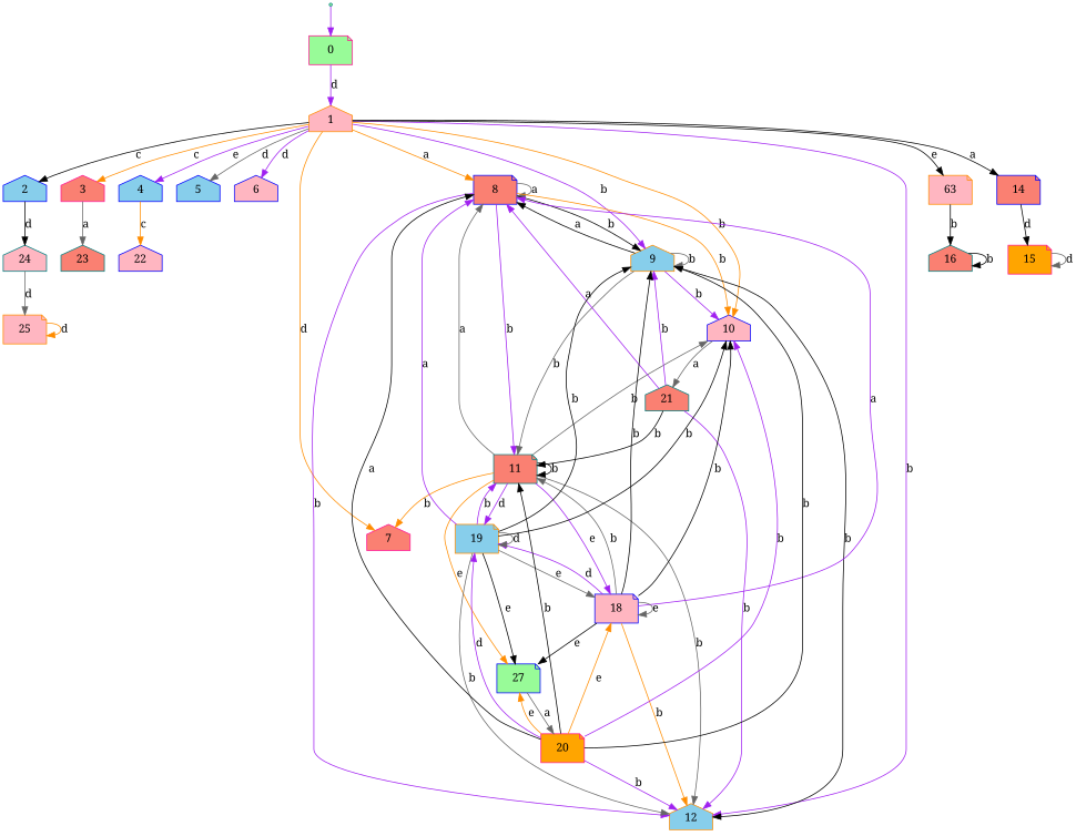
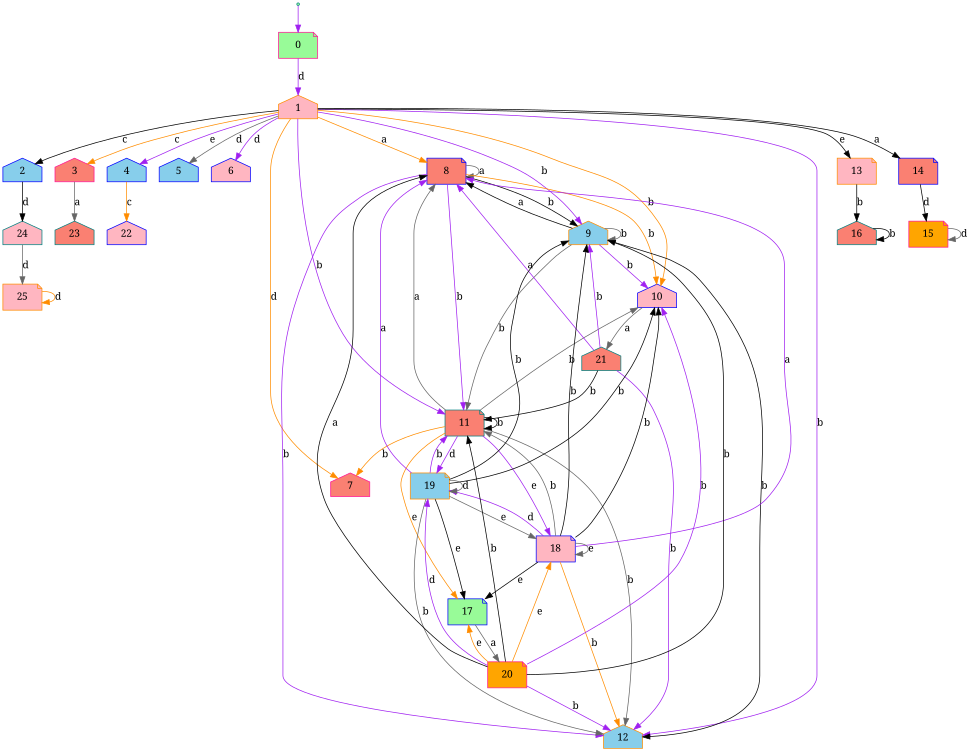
  digraph {
    fontname="Noto Serif"
    rankdir=TB
    node [color=blue fillcolor=lightpink fontname="Noto Serif" shape=house style=filled]
    edge [color=purple fontname="Noto Serif"]
    dummy0 [color=teal fillcolor=palegreen shape=point]
    0 [color=deeppink fillcolor=palegreen shape=note]
    1 [color=darkorange]
    2 [fillcolor=skyblue]
    3 [color=deeppink fillcolor=salmon]
    4 [fillcolor=skyblue]
    5 [fillcolor=skyblue]
    6
    7 [color=deeppink fillcolor=salmon]
    8 [fillcolor=salmon shape=note]
    9 [color=darkorange fillcolor=skyblue]
    10
    11 [color=teal fillcolor=salmon shape=note]
    12 [color=darkorange fillcolor=skyblue]
-   13 [color=darkorange shape=note label=63]
+   13 [color=darkorange shape=note]
    14 [fillcolor=salmon shape=note]
    24 [color=teal]
    23 [color=teal fillcolor=salmon]
    22
    21 [color=teal fillcolor=salmon]
-   17 [fillcolor=palegreen shape=note label=27]
+   17 [fillcolor=palegreen shape=note]
    18 [shape=note]
    19 [color=darkorange fillcolor=skyblue shape=note]
    16 [color=teal fillcolor=salmon]
    15 [color=deeppink fillcolor=orange shape=note]
    25 [color=darkorange shape=note]
    20 [color=deeppink fillcolor=orange shape=note]
    dummy0 -> 0
    0 -> 1 [label=d]
    1 -> 2 [color=black label=c]
    1 -> 3 [color=darkorange label=c]
    1 -> 4 [label=e]
    1 -> 5 [color=gray40 label=d]
    1 -> 6 [label=d]
    1 -> 7 [color=darkorange label=d]
    1 -> 8 [color=darkorange label=a]
    1 -> 9 [label=b]
    1 -> 10 [color=darkorange label=b]
+   1 -> 11 [label=b]
    1 -> 12 [label=b]
    1 -> 13 [color=black label=e]
    1 -> 14 [color=black label=a]
    2 -> 24 [color=black label=d]
    3 -> 23 [color=gray40 label=a]
    4 -> 22 [color=darkorange label=c]
    8 -> 8 [color=gray40 label=a]
    8 -> 9 [color=black label=b]
    8 -> 10 [color=darkorange label=b]
    8 -> 11 [label=b]
    8 -> 12 [label=b]
    9 -> 8 [color=black label=a]
    9 -> 9 [color=gray40 label=b]
    9 -> 10 [label=b]
    9 -> 11 [color=gray40 label=b]
    9 -> 12 [color=black label=b]
    10 -> 21 [color=gray40 label=a]
    11 -> 7 [color=darkorange label=b]
    11 -> 8 [color=gray40 label=a]
    11 -> 10 [color=gray40 label=b]
    11 -> 11 [color=black label=b]
    11 -> 12 [color=gray40 label=b]
    11 -> 17 [color=darkorange label=e]
    11 -> 18 [label=e]
    11 -> 19 [label=d]
    13 -> 16 [color=black label=b]
    14 -> 15 [color=black label=d]
    24 -> 25 [color=gray40 label=d]
    21 -> 8 [label=a]
    21 -> 9 [label=b]
    21 -> 11 [color=black label=b]
    21 -> 12 [label=b]
    17 -> 20 [color=gray40 label=a]
    18 -> 8 [label=a]
    18 -> 9 [color=black label=b]
    18 -> 10 [color=black label=b]
    18 -> 11 [color=gray40 label=b]
    18 -> 12 [color=darkorange label=b]
    18 -> 17 [color=black label=e]
    18 -> 18 [color=gray40 label=e]
    18 -> 19 [label=d]
    19 -> 8 [label=a]
    19 -> 9 [color=black label=b]
    19 -> 10 [color=black label=b]
    19 -> 11 [label=b]
    19 -> 12 [color=gray40 label=b]
    19 -> 17 [color=black label=e]
    19 -> 18 [color=gray40 label=e]
    19 -> 19 [color=gray40 label=d]
    16 -> 16 [color=black label=b]
    15 -> 15 [color=gray40 label=d]
    25 -> 25 [color=darkorange label=d]
    20 -> 8 [color=black label=a]
    20 -> 9 [color=black label=b]
    20 -> 10 [label=b]
    20 -> 11 [color=black label=b]
    20 -> 12 [label=b]
    20 -> 17 [color=darkorange label=e]
    20 -> 18 [color=darkorange label=e]
    20 -> 19 [label=d]
  }
